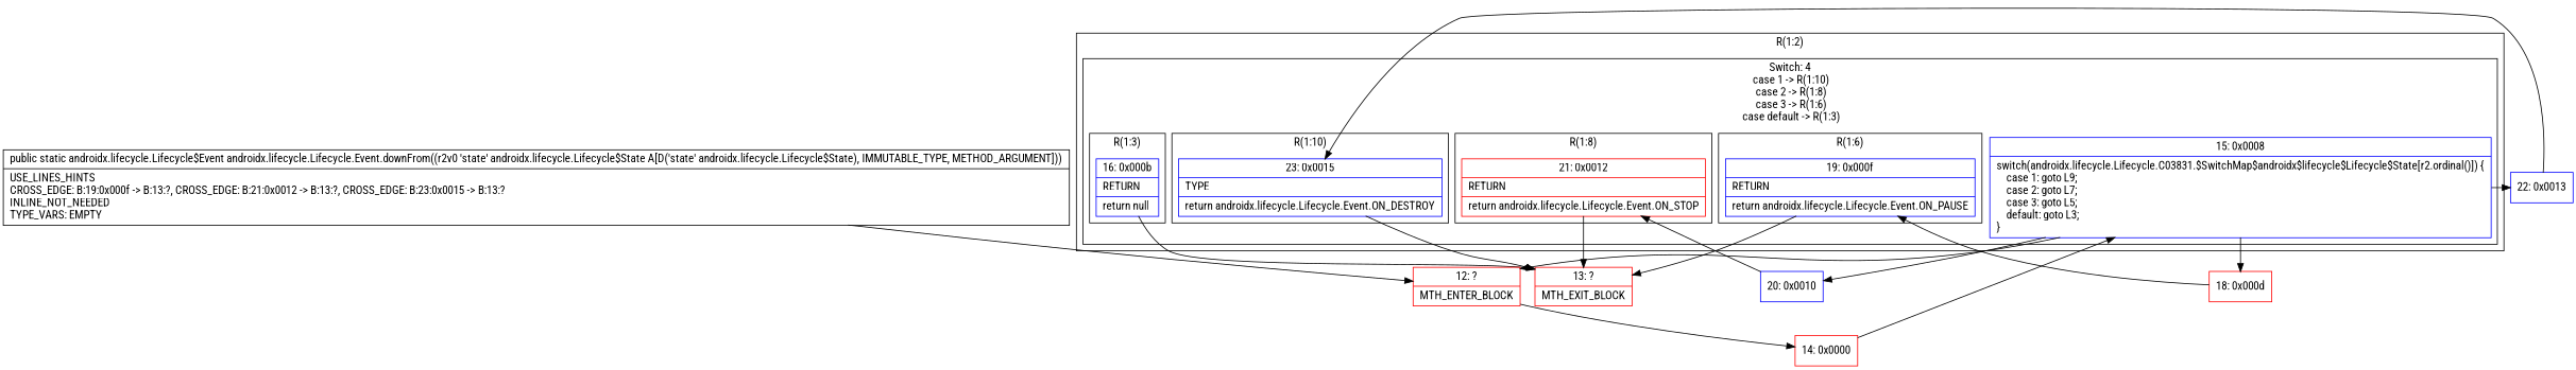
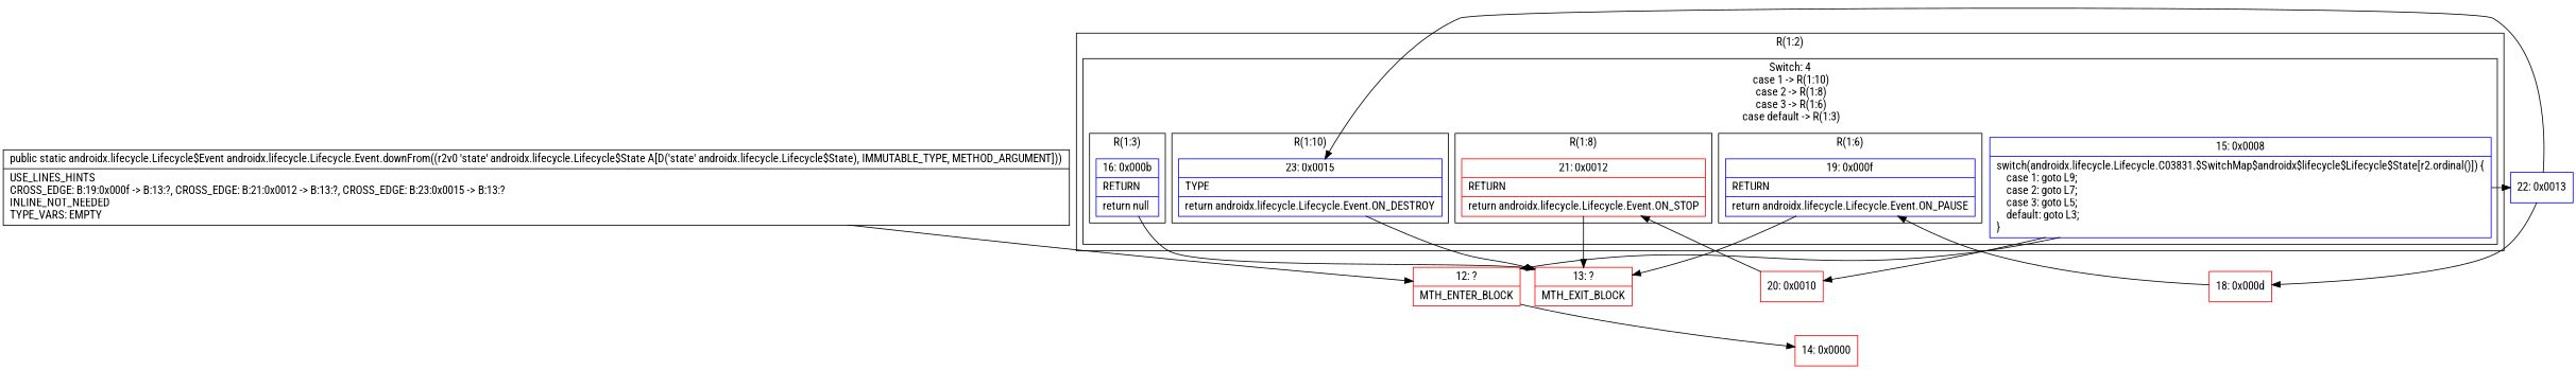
  digraph {
    fontname="Roboto Condensed"
    node [color=red fontname="Roboto Condensed" shape=record]
    edge [fontname="Roboto Condensed"]
    n1 [color=blue label="{23\:\ 0x0015|TYPE\l|return androidx.lifecycle.Lifecycle.Event.ON_DESTROY\l}"]
    n2 [label="{21\:\ 0x0012|RETURN\l|return androidx.lifecycle.Lifecycle.Event.ON_STOP\l}"]
    n3 [color=blue label="{19\:\ 0x000f|RETURN\l|return androidx.lifecycle.Lifecycle.Event.ON_PAUSE\l}"]
    n4 [color=blue label="{16\:\ 0x000b|RETURN\l|return null\l}"]
    n5 [color=blue label="{15\:\ 0x0008|switch(androidx.lifecycle.Lifecycle.C03831.$SwitchMap$androidx$lifecycle$Lifecycle$State[r2.ordinal()]) \{\l    case 1: goto L9;\l    case 2: goto L7;\l    case 3: goto L5;\l    default: goto L3;\l\}\l}"]
    n6 [label="{13\:\ ?|MTH_EXIT_BLOCK\l}"]
    n7 [label="{18\:\ 0x000d}"]
-   n8 [color=blue label="{20\:\ 0x0010}"]
+   n8 [label="{20\:\ 0x0010}"]
    n9 [color=blue label="{22\:\ 0x0013}"]
    n10 [label="{12\:\ ?|MTH_ENTER_BLOCK\l}"]
    n11 [label="{14\:\ 0x0000}"]
    n12 [label="{public static androidx.lifecycle.Lifecycle$Event androidx.lifecycle.Lifecycle.Event.downFrom((r2v0 'state' androidx.lifecycle.Lifecycle$State A[D('state' androidx.lifecycle.Lifecycle$State), IMMUTABLE_TYPE, METHOD_ARGUMENT]))  | USE_LINES_HINTS\lCROSS_EDGE: B:19:0x000f \-\> B:13:?, CROSS_EDGE: B:21:0x0012 \-\> B:13:?, CROSS_EDGE: B:23:0x0015 \-\> B:13:?\lINLINE_NOT_NEEDED\lTYPE_VARS: EMPTY\l}" color=""]
    subgraph cluster_1 {
      label="R(1:2)"
      subgraph cluster_2 {
        label="Switch: 4\n case 1 -> R(1:10)\n case 2 -> R(1:8)\n case 3 -> R(1:6)\n case default -> R(1:3)"
        n5
        subgraph cluster_3 {
          label="R(1:10)"
          n1
        }
        subgraph cluster_4 {
          label="R(1:8)"
          n2
        }
        subgraph cluster_5 {
          label="R(1:6)"
          n3
        }
        subgraph cluster_6 {
          label="R(1:3)"
          n4
        }
      }
    }
    n1 -> n6
    n2 -> n6
    n3 -> n6
    n4 -> n6
-   n5 -> n7
+   n9 -> n7
    n5 -> n8
    n5 -> n9
    n5 -> n10
    n7 -> n3
    n8 -> n2
    n9 -> n1
    n10 -> n11
-   n11 -> n5
    n12 -> n10
  }
